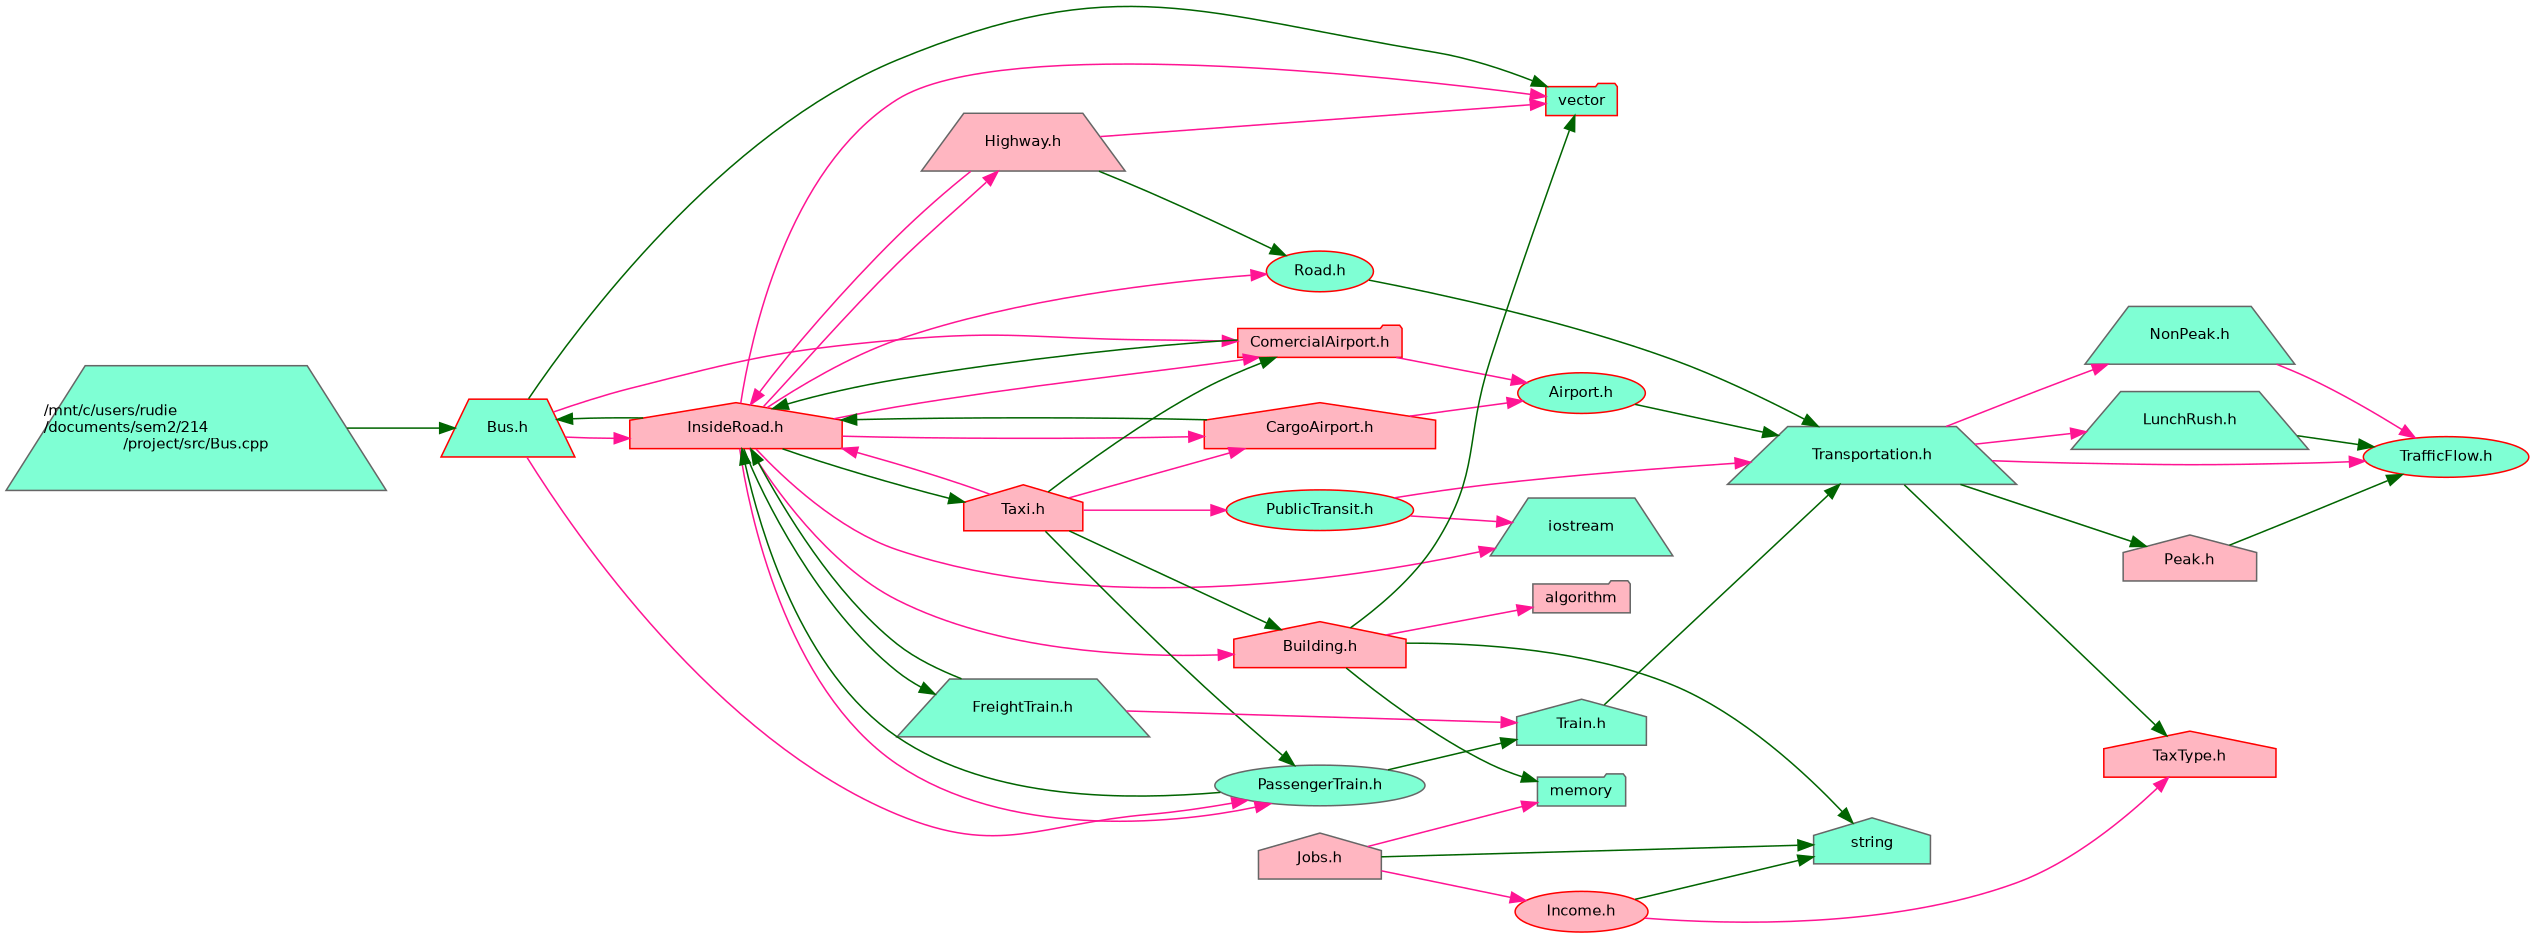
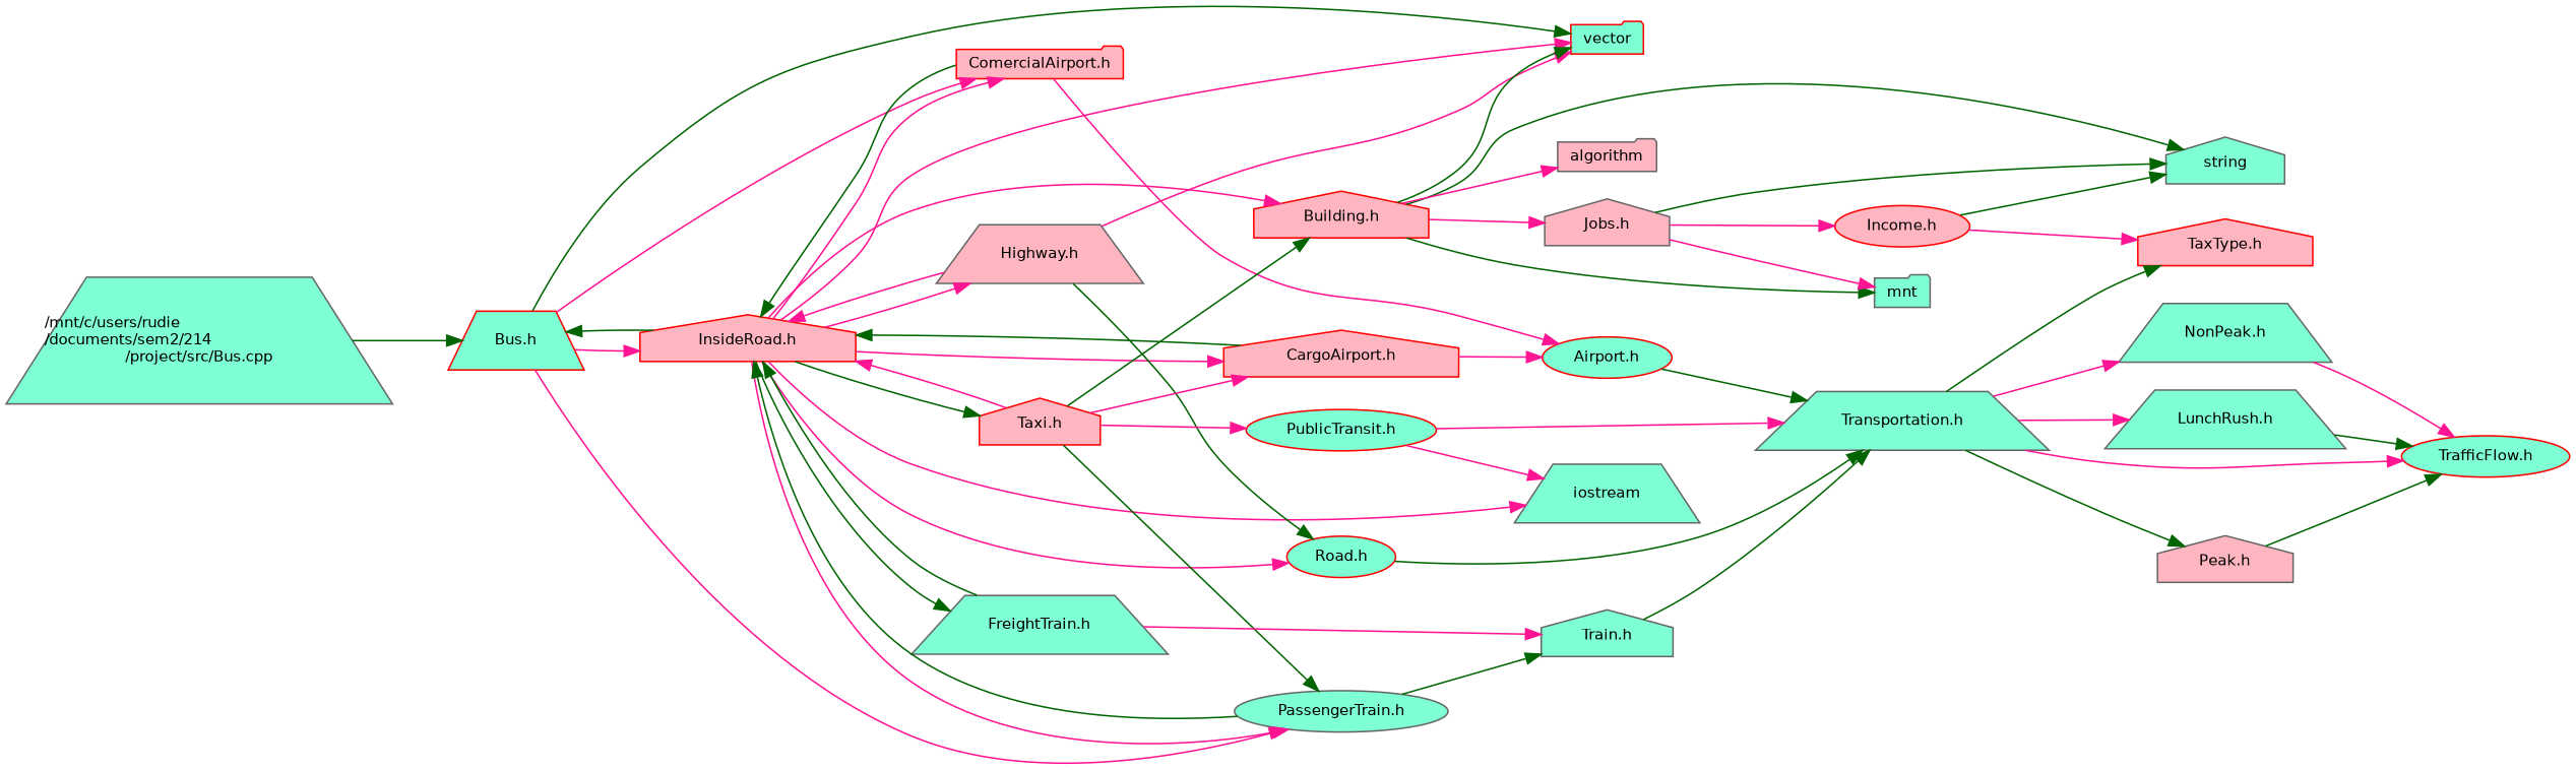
  digraph {
    rankdir=LR
    node [color=gray40 fillcolor=aquamarine fontname=Helvetica fontsize=10 shape=house style=filled]
    edge [color=deeppink fontname=Helvetica fontsize=10 labelfontname=Helvetica labelfontsize=10 style=solid]
    n1 [fontcolor=black height=0.2 label="/mnt/c/users/rudie\l/documents/sem2/214\l/project/src/Bus.cpp" shape=trapezium width=0.4]
    n2 [color=red height=0.2 label="Bus.h" shape=trapezium width=0.4]
    n3 [color=red height=0.2 label=vector shape=folder width=0.4]
    n4 [color=red fillcolor=lightpink height=0.2 label="InsideRoad.h" width=0.4]
    n5 [color=red fillcolor=lightpink height=0.2 label="ComercialAirport.h" shape=folder width=0.4]
    n6 [height=0.2 label="PassengerTrain.h" shape=ellipse width=0.4]
    n7 [color=red height=0.2 label="PublicTransit.h" shape=ellipse width=0.4]
    n8 [height=0.2 label=iostream shape=trapezium width=0.4]
    n9 [height=0.2 label="Transportation.h" shape=trapezium width=0.4]
    n10 [color=red height=0.2 label="Road.h" shape=ellipse width=0.4]
    n11 [fillcolor=lightpink height=0.2 label="Highway.h" shape=trapezium width=0.4]
    n12 [color=red fillcolor=lightpink height=0.2 label="Taxi.h" width=0.4]
    n13 [color=red fillcolor=lightpink height=0.2 label="CargoAirport.h" width=0.4]
    n14 [height=0.2 label="FreightTrain.h" shape=trapezium width=0.4]
    n15 [color=red fillcolor=lightpink height=0.2 label="Building.h" width=0.4]
    n16 [color=red height=0.2 label="Airport.h" shape=ellipse width=0.4]
    n17 [height=0.2 label="Train.h" width=0.4]
    n18 [color=red height=0.2 label="TrafficFlow.h" shape=ellipse width=0.4]
    n19 [fillcolor=lightpink height=0.2 label="Peak.h" width=0.4]
    n20 [height=0.2 label="NonPeak.h" shape=trapezium width=0.4]
    n21 [height=0.2 label="LunchRush.h" shape=trapezium width=0.4]
    n22 [color=red fillcolor=lightpink height=0.2 label="TaxType.h" width=0.4]
    n23 [height=0.2 label=string width=0.4]
-   n24 [height=0.2 label=memory shape=folder width=0.4]
+   n24 [height=0.2 label=mnt shape=folder width=0.4]
    n25 [fillcolor=lightpink height=0.2 label=algorithm shape=folder width=0.4]
    n26 [fillcolor=lightpink height=0.2 label="Jobs.h" width=0.4]
    n27 [color=red fillcolor=lightpink height=0.2 label="Income.h" shape=ellipse width=0.4]
    n1 -> n2 [color=darkgreen]
    n2 -> n3 [color=darkgreen]
    n2 -> n4
    n2 -> n5
    n2 -> n6
    n4 -> n2 [color=darkgreen]
    n4 -> n3
    n4 -> n5
    n4 -> n6
    n4 -> n8
    n4 -> n10
    n4 -> n11
    n4 -> n12 [color=darkgreen]
    n4 -> n13
    n4 -> n14 [color=darkgreen]
    n4 -> n15
    n5 -> n4 [color=darkgreen]
    n5 -> n16
    n6 -> n4 [color=darkgreen]
    n6 -> n17 [color=darkgreen]
    n7 -> n8
    n7 -> n9
    n9 -> n18
    n9 -> n19 [color=darkgreen]
    n9 -> n20
    n9 -> n21
    n9 -> n22 [color=darkgreen]
    n10 -> n9 [color=darkgreen]
    n11 -> n3
    n11 -> n4
    n11 -> n10 [color=darkgreen]
    n12 -> n4
-   n12 -> n5 [color=darkgreen]
    n12 -> n6 [color=darkgreen]
    n12 -> n7
    n12 -> n13
    n12 -> n15 [color=darkgreen]
    n13 -> n4 [color=darkgreen]
    n13 -> n16
    n14 -> n4 [color=darkgreen]
    n14 -> n17
    n15 -> n3 [color=darkgreen]
    n15 -> n23 [color=darkgreen]
    n15 -> n24 [color=darkgreen]
    n15 -> n25
+   n15 -> n26
    n16 -> n9 [color=darkgreen]
    n17 -> n9 [color=darkgreen]
    n19 -> n18 [color=darkgreen]
    n20 -> n18
    n21 -> n18 [color=darkgreen]
    n26 -> n23 [color=darkgreen]
    n26 -> n24
    n26 -> n27
    n27 -> n22
    n27 -> n23 [color=darkgreen]
  }
